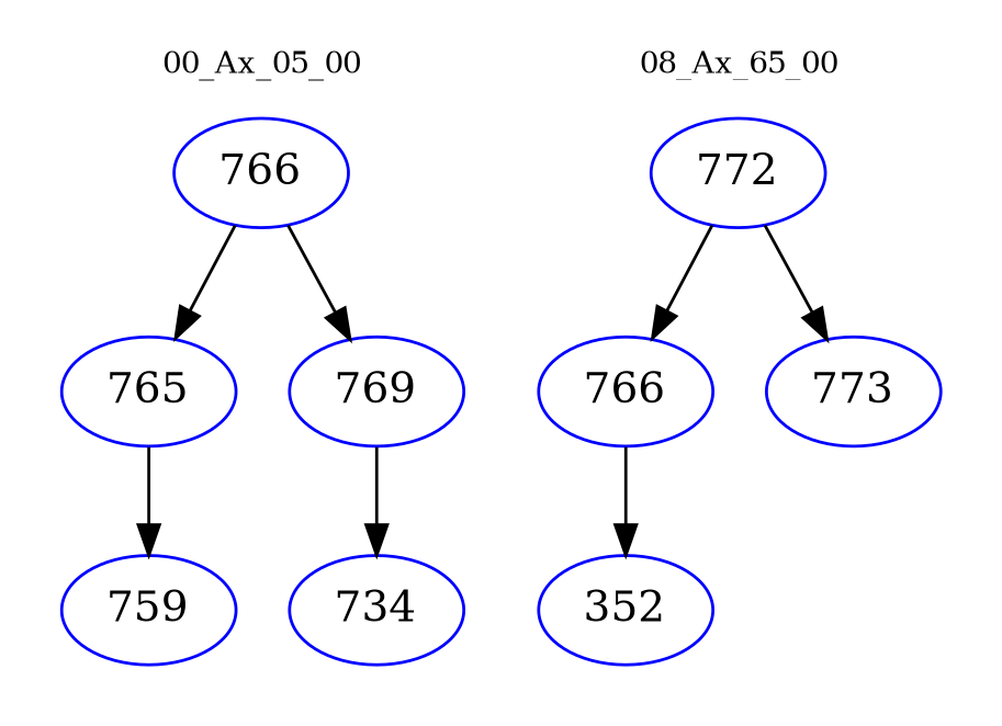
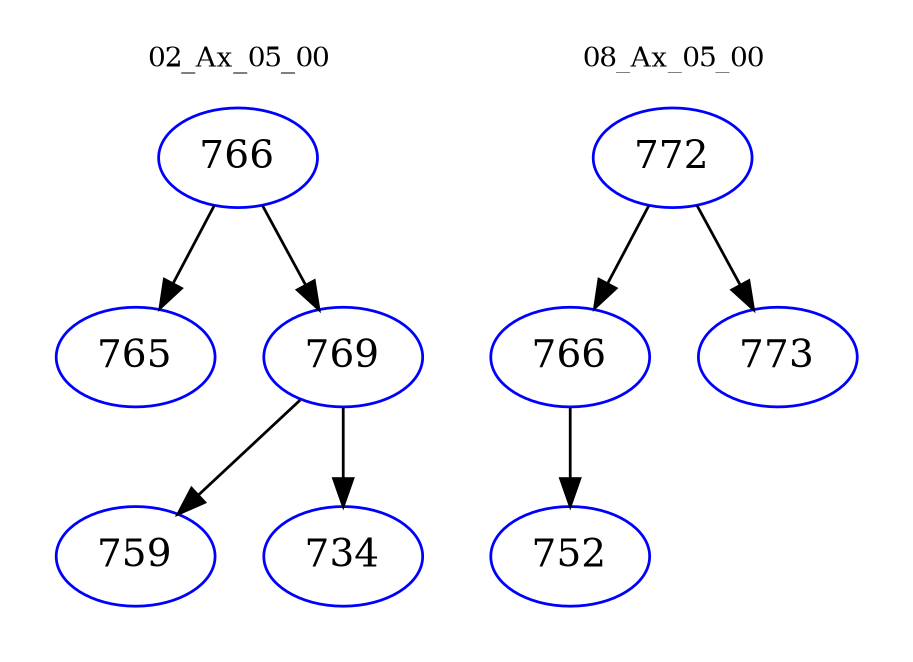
  digraph {
    node [color=blue]
    edge [color=black]
    n1 [label=766]
    n2 [label=765]
    n3 [label=769]
    n4 [label=759]
    n5 [label=734]
    n6 [label=772]
    n7 [label=766]
    n8 [label=773]
-   n9 [label=352]
+   n9 [label=752]
    subgraph cluster_1 {
      color=white
      fontsize=10
-     label="00_Ax_05_00"
+     label="02_Ax_05_00"
      n1
      n2
      n3
      n4
      n5
    }
    subgraph cluster_2 {
      color=white
      fontsize=10
-     label="08_Ax_65_00"
+     label="08_Ax_05_00"
      n6
      n7
      n8
      n9
    }
    n1 -> n2
    n1 -> n3
-   n2 -> n4
+   n3 -> n4
    n3 -> n5
    n6 -> n7
    n6 -> n8
    n7 -> n9
  }
